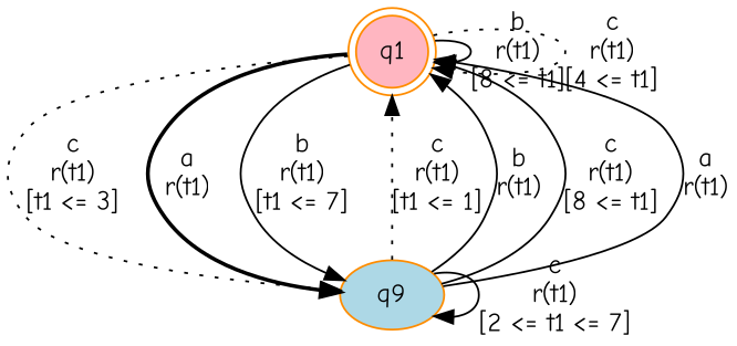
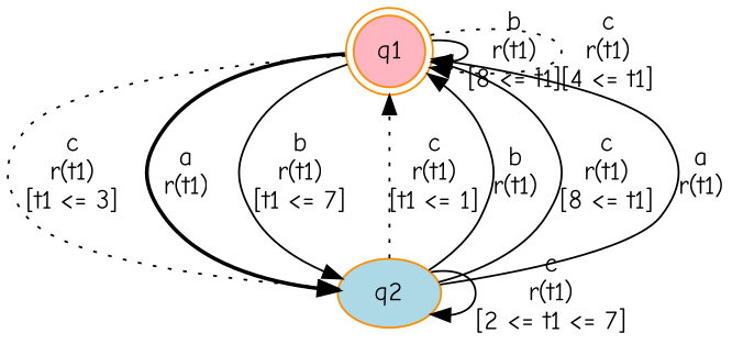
  digraph {
    fontname="Comic Neue"
    node [style=filled color=darkorange fontname="Comic Neue"]
    edge [style=solid fontname="Comic Neue"]
    n1 [label=q1 shape=doublecircle fillcolor=lightpink]
-   n2 [label=q9 fillcolor=lightblue]
+   n2 [label=q2 fillcolor=lightblue]
    n1 -> n1 [label="b\nr(t1)\n[8 <= t1]"]
    n1 -> n1 [label="c\nr(t1)\n[4 <= t1]" style=dotted]
    n1 -> n2 [label="c\nr(t1)\n[t1 <= 3]" style=dotted]
    n1 -> n2 [label="a\nr(t1)\n" style=bold]
    n1 -> n2 [label="b\nr(t1)\n[t1 <= 7]"]
    n2 -> n1 [label="c\nr(t1)\n[t1 <= 1]" style=dotted]
    n2 -> n1 [label="b\nr(t1)\n"]
    n2 -> n1 [label="c\nr(t1)\n[8 <= t1]"]
    n2 -> n1 [label="a\nr(t1)\n"]
    n2 -> n2 [label="c\nr(t1)\n[2 <= t1 <= 7]"]
  }
